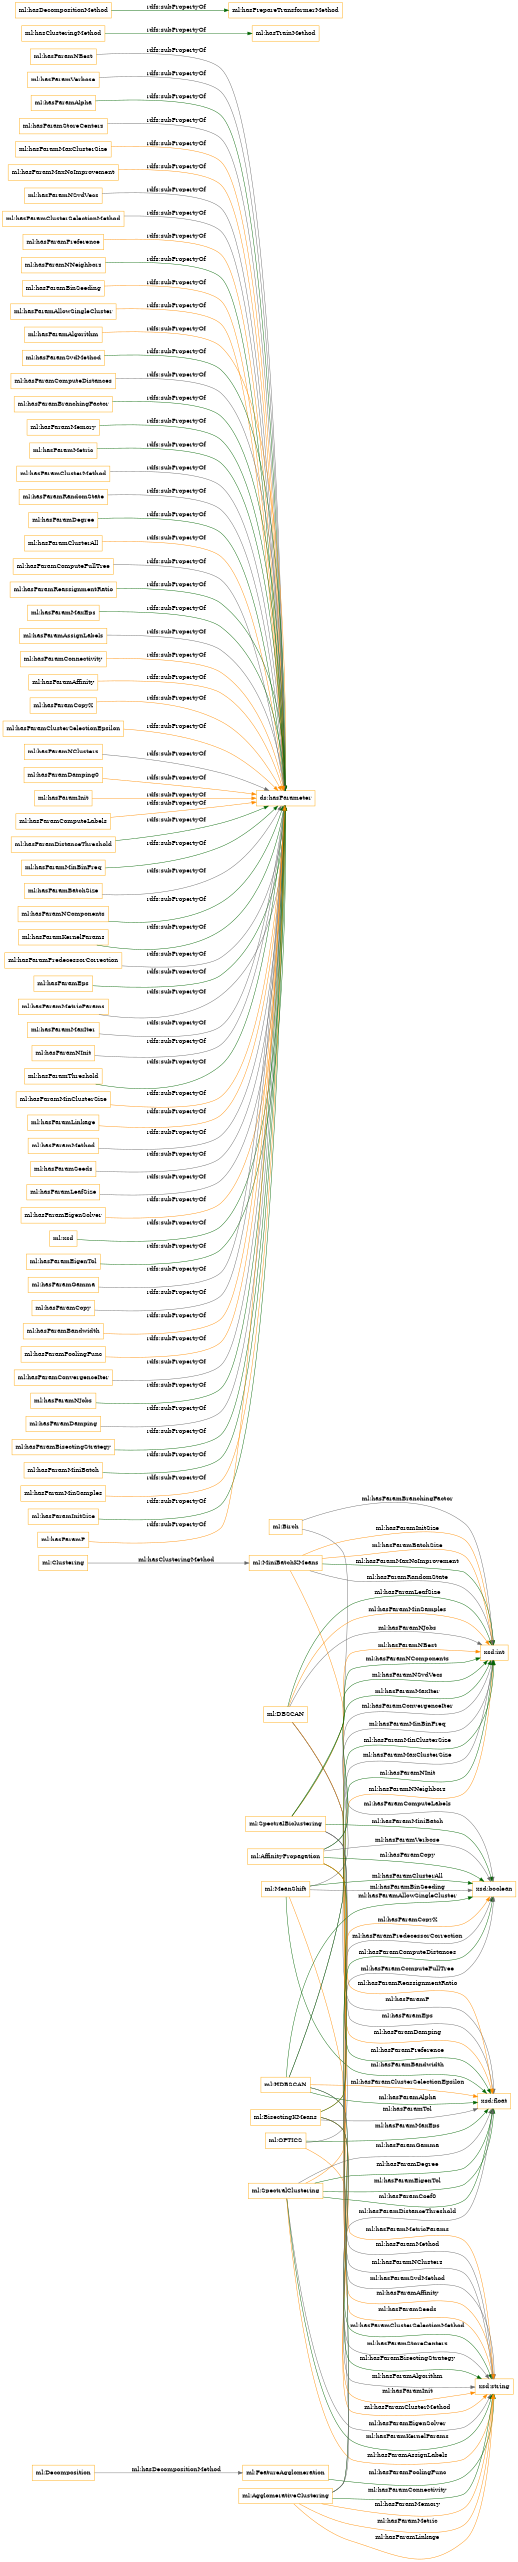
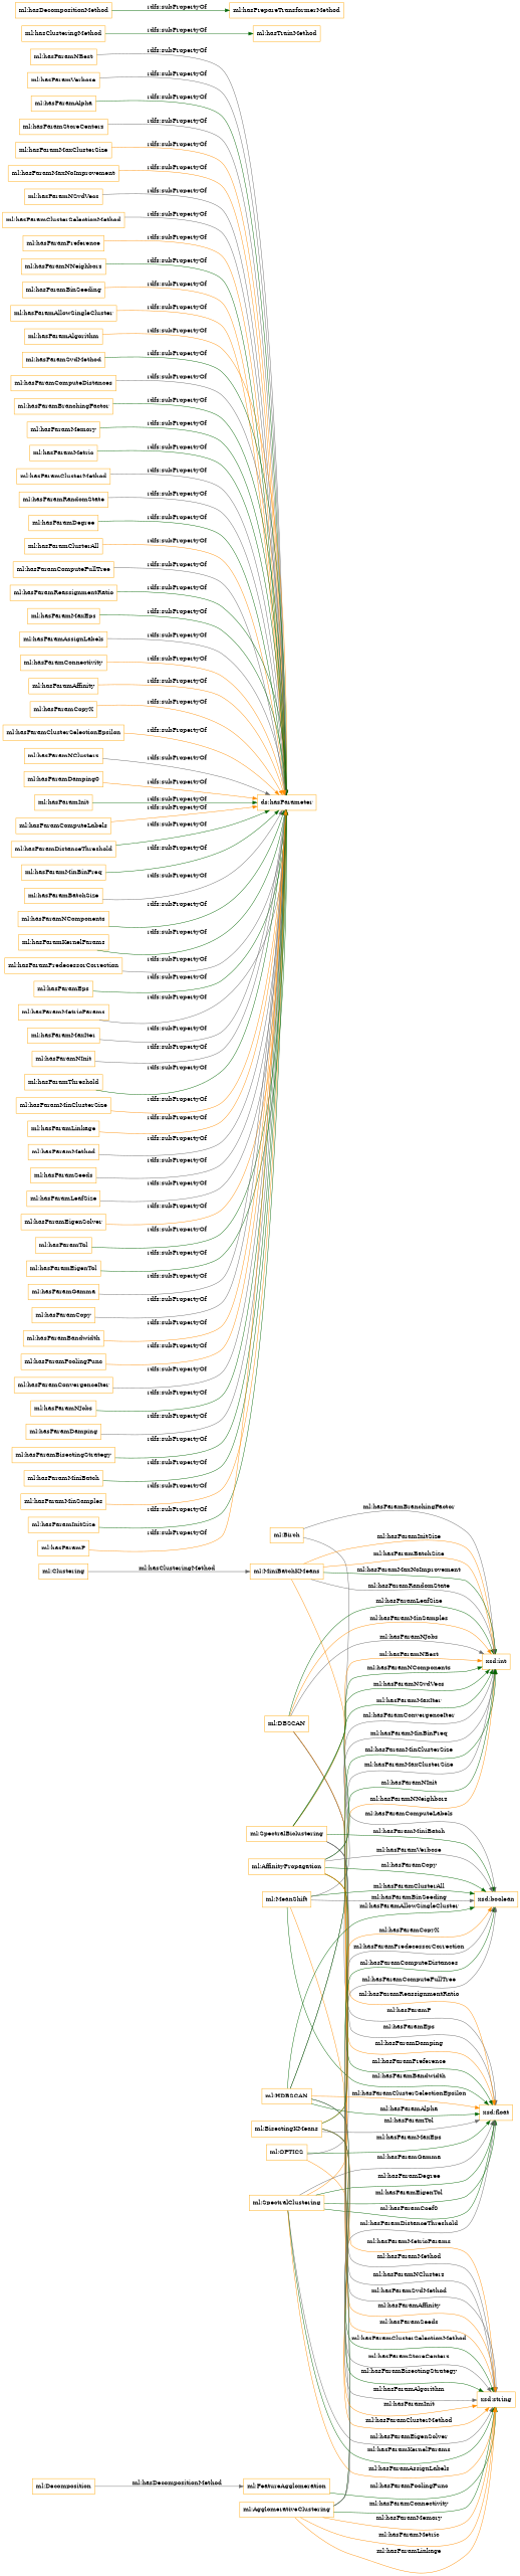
  digraph {
    rankdir=LR
    node [color=orange shape=rectangle]
    edge [color=darkgreen]
    "ml:Birch"
    "xsd:boolean"
    "xsd:int"
    "ml:DBSCAN"
    "xsd:float"
    "xsd:string"
    "ml:SpectralClustering"
    "ml:Clustering"
    "ml:MiniBatchKMeans"
    "ml:FeatureAgglomeration"
    "ml:MeanShift"
    "ml:OPTICS"
    "ml:HDBSCAN"
    "ml:SpectralBiclustering"
    "ml:Decomposition"
    "ml:AffinityPropagation"
    "ml:AgglomerativeClustering"
    "ml:BisectingKMeans"
    "ml:hasParamNBest"
    "ds:hasParameter"
    "ml:hasParamVerbose"
    "ml:hasParamAlpha"
    "ml:hasParamStoreCenters"
    "ml:hasParamMaxClusterSize"
    "ml:hasParamMaxNoImprovement"
    "ml:hasParamNSvdVecs"
    "ml:hasParamClusterSelectionMethod"
    "ml:hasParamPreference"
    "ml:hasParamNNeighbors"
    "ml:hasParamBinSeeding"
    "ml:hasParamAllowSingleCluster"
    "ml:hasParamAlgorithm"
    "ml:hasParamSvdMethod"
    "ml:hasParamComputeDistances"
    "ml:hasParamBranchingFactor"
    "ml:hasParamMemory"
    "ml:hasParamMetric"
    "ml:hasParamClusterMethod"
    "ml:hasParamRandomState"
    "ml:hasParamDegree"
    "ml:hasParamClusterAll"
    "ml:hasParamComputeFullTree"
    "ml:hasParamReassignmentRatio"
    "ml:hasParamMaxEps"
    "ml:hasParamAssignLabels"
    "ml:hasParamConnectivity"
    "ml:hasClusteringMethod"
    "ml:hasTrainMethod"
    "ml:hasParamAffinity"
    "ml:hasParamCopyX"
    "ml:hasParamClusterSelectionEpsilon"
    "ml:hasParamNClusters"
    n53 [label="ml:hasParamDamping0"]
    "ml:hasParamInit"
    "ml:hasParamComputeLabels"
    "ml:hasParamDistanceThreshold"
    "ml:hasParamMinBinFreq"
    "ml:hasParamBatchSize"
    "ml:hasParamNComponents"
    "ml:hasParamKernelParams"
    "ml:hasParamPredecessorCorrection"
    "ml:hasParamEps"
    "ml:hasParamMetricParams"
    "ml:hasParamMaxIter"
    "ml:hasParamNInit"
    "ml:hasParamThreshold"
    "ml:hasParamMinClusterSize"
    "ml:hasParamLinkage"
    "ml:hasParamMethod"
    "ml:hasParamSeeds"
    "ml:hasParamLeafSize"
    "ml:hasParamEigenSolver"
-   "ml:hasParamTol" [label="ml:xsd"]
+   "ml:hasParamTol"
    "ml:hasParamEigenTol"
    "ml:hasParamGamma"
    "ml:hasDecompositionMethod"
    "ml:hasPrepareTransformerMethod"
    "ml:hasParamCopy"
    "ml:hasParamBandwidth"
    "ml:hasParamPoolingFunc"
    "ml:hasParamConvergenceIter"
    "ml:hasParamNJobs"
    "ml:hasParamDamping"
    "ml:hasParamBisectingStrategy"
    "ml:hasParamMiniBatch"
    "ml:hasParamMinSamples"
    "ml:hasParamInitSize"
    "ml:hasParamP"
    "ml:Birch" -> "xsd:boolean" [color=gray40 label="ml:hasParamComputeLabels"]
    "ml:Birch" -> "xsd:int" [color=gray40 label="ml:hasParamBranchingFactor"]
    "ml:DBSCAN" -> "xsd:int" [color=darkorange label="ml:hasParamMinSamples"]
    "ml:DBSCAN" -> "xsd:int" [color=gray40 label="ml:hasParamNJobs"]
    "ml:DBSCAN" -> "xsd:int" [label="ml:hasParamLeafSize"]
    "ml:DBSCAN" -> "xsd:float" [color=gray40 label="ml:hasParamEps"]
    "ml:DBSCAN" -> "xsd:float" [color=gray40 label="ml:hasParamP"]
    "ml:DBSCAN" -> "xsd:string" [color=darkorange label="ml:hasParamMetricParams"]
    "ml:SpectralClustering" -> "xsd:int" [color=darkorange label="ml:hasParamNNeighbors"]
    "ml:SpectralClustering" -> "xsd:float" [color=gray40 label="ml:hasParamGamma"]
    "ml:SpectralClustering" -> "xsd:float" [label="ml:hasParamDegree"]
    "ml:SpectralClustering" -> "xsd:float" [label="ml:hasParamEigenTol"]
    "ml:SpectralClustering" -> "xsd:float" [label="ml:hasParamCoef0"]
    "ml:SpectralClustering" -> "xsd:string" [color=gray40 label="ml:hasParamEigenSolver"]
    "ml:SpectralClustering" -> "xsd:string" [label="ml:hasParamKernelParams"]
    "ml:SpectralClustering" -> "xsd:string" [color=darkorange label="ml:hasParamAssignLabels"]
    "ml:Clustering" -> "ml:MiniBatchKMeans" [color=gray40 label="ml:hasClusteringMethod"]
    "ml:MiniBatchKMeans" -> "xsd:int" [color=darkorange label="ml:hasParamInitSize"]
    "ml:MiniBatchKMeans" -> "xsd:int" [color=darkorange label="ml:hasParamBatchSize"]
    "ml:MiniBatchKMeans" -> "xsd:int" [label="ml:hasParamMaxNoImprovement"]
    "ml:MiniBatchKMeans" -> "xsd:int" [color=gray40 label="ml:hasParamRandomState"]
    "ml:MiniBatchKMeans" -> "xsd:float" [color=darkorange label="ml:hasParamReassignmentRatio"]
    "ml:FeatureAgglomeration" -> "xsd:string" [label="ml:hasParamPoolingFunc"]
    "ml:MeanShift" -> "xsd:boolean" [label="ml:hasParamClusterAll"]
    "ml:MeanShift" -> "xsd:boolean" [color=gray40 label="ml:hasParamBinSeeding"]
    "ml:MeanShift" -> "xsd:int" [color=gray40 label="ml:hasParamMinBinFreq"]
    "ml:MeanShift" -> "xsd:float" [label="ml:hasParamBandwidth"]
    "ml:MeanShift" -> "xsd:string" [color=darkorange label="ml:hasParamSeeds"]
    "ml:OPTICS" -> "xsd:boolean" [color=gray40 label="ml:hasParamPredecessorCorrection"]
    "ml:OPTICS" -> "xsd:float" [label="ml:hasParamMaxEps"]
    "ml:OPTICS" -> "xsd:string" [color=darkorange label="ml:hasParamClusterMethod"]
    "ml:HDBSCAN" -> "xsd:boolean" [label="ml:hasParamAllowSingleCluster"]
    "ml:HDBSCAN" -> "xsd:int" [color=gray40 label="ml:hasParamMaxClusterSize"]
    "ml:HDBSCAN" -> "xsd:int" [label="ml:hasParamMinClusterSize"]
    "ml:HDBSCAN" -> "xsd:float" [label="ml:hasParamAlpha"]
    "ml:HDBSCAN" -> "xsd:float" [color=darkorange label="ml:hasParamClusterSelectionEpsilon"]
    "ml:HDBSCAN" -> "xsd:string" [label="ml:hasParamClusterSelectionMethod"]
    "ml:HDBSCAN" -> "xsd:string" [color=gray40 label="ml:hasParamStoreCenters"]
    "ml:SpectralBiclustering" -> "xsd:boolean" [label="ml:hasParamMiniBatch"]
    "ml:SpectralBiclustering" -> "xsd:int" [color=darkorange label="ml:hasParamNBest"]
    "ml:SpectralBiclustering" -> "xsd:int" [label="ml:hasParamNComponents"]
    "ml:SpectralBiclustering" -> "xsd:int" [label="ml:hasParamNSvdVecs"]
    "ml:SpectralBiclustering" -> "xsd:string" [color=gray40 label="ml:hasParamMethod"]
    "ml:SpectralBiclustering" -> "xsd:string" [color=gray40 label="ml:hasParamNClusters"]
    "ml:SpectralBiclustering" -> "xsd:string" [color=gray40 label="ml:hasParamSvdMethod"]
    "ml:Decomposition" -> "ml:FeatureAgglomeration" [color=gray40 label="ml:hasDecompositionMethod"]
    "ml:AffinityPropagation" -> "xsd:boolean" [label="ml:hasParamCopy"]
    "ml:AffinityPropagation" -> "xsd:boolean" [color=gray40 label="ml:hasParamVerbose"]
    "ml:AffinityPropagation" -> "xsd:int" [color=gray40 label="ml:hasParamConvergenceIter"]
    "ml:AffinityPropagation" -> "xsd:int" [label="ml:hasParamMaxIter"]
    "ml:AffinityPropagation" -> "xsd:float" [color=darkorange label="ml:hasParamDamping"]
    "ml:AffinityPropagation" -> "xsd:float" [label="ml:hasParamPreference"]
    "ml:AffinityPropagation" -> "xsd:string" [color=darkorange label="ml:hasParamAffinity"]
    "ml:AgglomerativeClustering" -> "xsd:boolean" [label="ml:hasParamComputeDistances"]
    "ml:AgglomerativeClustering" -> "xsd:boolean" [color=gray40 label="ml:hasParamComputeFullTree"]
    "ml:AgglomerativeClustering" -> "xsd:float" [color=gray40 label="ml:hasParamDistanceThreshold"]
    "ml:AgglomerativeClustering" -> "xsd:string" [label="ml:hasParamConnectivity"]
    "ml:AgglomerativeClustering" -> "xsd:string" [color=darkorange label="ml:hasParamMemory"]
    "ml:AgglomerativeClustering" -> "xsd:string" [color=darkorange label="ml:hasParamMetric"]
    "ml:AgglomerativeClustering" -> "xsd:string" [color=darkorange label="ml:hasParamLinkage"]
    "ml:BisectingKMeans" -> "xsd:boolean" [color=darkorange label="ml:hasParamCopyX"]
    "ml:BisectingKMeans" -> "xsd:int" [label="ml:hasParamNInit"]
    "ml:BisectingKMeans" -> "xsd:float" [color=gray40 label="ml:hasParamTol"]
    "ml:BisectingKMeans" -> "xsd:string" [color=darkorange label="ml:hasParamInit"]
    "ml:BisectingKMeans" -> "xsd:string" [label="ml:hasParamBisectingStrategy"]
    "ml:BisectingKMeans" -> "xsd:string" [color=gray40 label="ml:hasParamAlgorithm"]
    "ml:hasParamNBest" -> "ds:hasParameter" [color=gray40 label="rdfs:subPropertyOf"]
    "ml:hasParamVerbose" -> "ds:hasParameter" [color=gray40 label="rdfs:subPropertyOf"]
    "ml:hasParamAlpha" -> "ds:hasParameter" [label="rdfs:subPropertyOf"]
    "ml:hasParamStoreCenters" -> "ds:hasParameter" [color=gray40 label="rdfs:subPropertyOf"]
    "ml:hasParamMaxClusterSize" -> "ds:hasParameter" [color=darkorange label="rdfs:subPropertyOf"]
    "ml:hasParamMaxNoImprovement" -> "ds:hasParameter" [color=darkorange label="rdfs:subPropertyOf"]
    "ml:hasParamNSvdVecs" -> "ds:hasParameter" [color=gray40 label="rdfs:subPropertyOf"]
    "ml:hasParamClusterSelectionMethod" -> "ds:hasParameter" [color=gray40 label="rdfs:subPropertyOf"]
    "ml:hasParamPreference" -> "ds:hasParameter" [color=darkorange label="rdfs:subPropertyOf"]
    "ml:hasParamNNeighbors" -> "ds:hasParameter" [label="rdfs:subPropertyOf"]
    "ml:hasParamBinSeeding" -> "ds:hasParameter" [color=darkorange label="rdfs:subPropertyOf"]
    "ml:hasParamAllowSingleCluster" -> "ds:hasParameter" [color=darkorange label="rdfs:subPropertyOf"]
    "ml:hasParamAlgorithm" -> "ds:hasParameter" [color=darkorange label="rdfs:subPropertyOf"]
    "ml:hasParamSvdMethod" -> "ds:hasParameter" [label="rdfs:subPropertyOf"]
    "ml:hasParamComputeDistances" -> "ds:hasParameter" [color=gray40 label="rdfs:subPropertyOf"]
    "ml:hasParamBranchingFactor" -> "ds:hasParameter" [label="rdfs:subPropertyOf"]
    "ml:hasParamMemory" -> "ds:hasParameter" [label="rdfs:subPropertyOf"]
    "ml:hasParamMetric" -> "ds:hasParameter" [label="rdfs:subPropertyOf"]
    "ml:hasParamClusterMethod" -> "ds:hasParameter" [color=gray40 label="rdfs:subPropertyOf"]
    "ml:hasParamRandomState" -> "ds:hasParameter" [color=gray40 label="rdfs:subPropertyOf"]
    "ml:hasParamDegree" -> "ds:hasParameter" [label="rdfs:subPropertyOf"]
    "ml:hasParamClusterAll" -> "ds:hasParameter" [color=darkorange label="rdfs:subPropertyOf"]
    "ml:hasParamComputeFullTree" -> "ds:hasParameter" [color=gray40 label="rdfs:subPropertyOf"]
    "ml:hasParamReassignmentRatio" -> "ds:hasParameter" [label="rdfs:subPropertyOf"]
    "ml:hasParamMaxEps" -> "ds:hasParameter" [label="rdfs:subPropertyOf"]
    "ml:hasParamAssignLabels" -> "ds:hasParameter" [color=gray40 label="rdfs:subPropertyOf"]
    "ml:hasParamConnectivity" -> "ds:hasParameter" [color=darkorange label="rdfs:subPropertyOf"]
    "ml:hasClusteringMethod" -> "ml:hasTrainMethod" [label="rdfs:subPropertyOf"]
    "ml:hasParamAffinity" -> "ds:hasParameter" [color=darkorange label="rdfs:subPropertyOf"]
    "ml:hasParamCopyX" -> "ds:hasParameter" [color=darkorange label="rdfs:subPropertyOf"]
    "ml:hasParamClusterSelectionEpsilon" -> "ds:hasParameter" [color=darkorange label="rdfs:subPropertyOf"]
    "ml:hasParamNClusters" -> "ds:hasParameter" [color=gray40 label="rdfs:subPropertyOf"]
    n53 -> "ds:hasParameter" [color=darkorange label="rdfs:subPropertyOf"]
-   "ml:hasParamInit" -> "ds:hasParameter" [color=darkorange label="rdfs:subPropertyOf"]
+   "ml:hasParamInit" -> "ds:hasParameter" [label="rdfs:subPropertyOf"]
    "ml:hasParamComputeLabels" -> "ds:hasParameter" [color=darkorange label="rdfs:subPropertyOf"]
    "ml:hasParamDistanceThreshold" -> "ds:hasParameter" [label="rdfs:subPropertyOf"]
    "ml:hasParamMinBinFreq" -> "ds:hasParameter" [label="rdfs:subPropertyOf"]
    "ml:hasParamBatchSize" -> "ds:hasParameter" [color=gray40 label="rdfs:subPropertyOf"]
    "ml:hasParamNComponents" -> "ds:hasParameter" [label="rdfs:subPropertyOf"]
    "ml:hasParamKernelParams" -> "ds:hasParameter" [label="rdfs:subPropertyOf"]
    "ml:hasParamPredecessorCorrection" -> "ds:hasParameter" [color=gray40 label="rdfs:subPropertyOf"]
    "ml:hasParamEps" -> "ds:hasParameter" [label="rdfs:subPropertyOf"]
    "ml:hasParamMetricParams" -> "ds:hasParameter" [color=gray40 label="rdfs:subPropertyOf"]
    "ml:hasParamMaxIter" -> "ds:hasParameter" [color=gray40 label="rdfs:subPropertyOf"]
    "ml:hasParamNInit" -> "ds:hasParameter" [color=gray40 label="rdfs:subPropertyOf"]
    "ml:hasParamThreshold" -> "ds:hasParameter" [label="rdfs:subPropertyOf"]
    "ml:hasParamMinClusterSize" -> "ds:hasParameter" [color=darkorange label="rdfs:subPropertyOf"]
    "ml:hasParamLinkage" -> "ds:hasParameter" [color=darkorange label="rdfs:subPropertyOf"]
    "ml:hasParamMethod" -> "ds:hasParameter" [color=gray40 label="rdfs:subPropertyOf"]
    "ml:hasParamSeeds" -> "ds:hasParameter" [color=gray40 label="rdfs:subPropertyOf"]
    "ml:hasParamLeafSize" -> "ds:hasParameter" [color=gray40 label="rdfs:subPropertyOf"]
    "ml:hasParamEigenSolver" -> "ds:hasParameter" [color=darkorange label="rdfs:subPropertyOf"]
    "ml:hasParamTol" -> "ds:hasParameter" [label="rdfs:subPropertyOf"]
    "ml:hasParamEigenTol" -> "ds:hasParameter" [label="rdfs:subPropertyOf"]
    "ml:hasParamGamma" -> "ds:hasParameter" [color=gray40 label="rdfs:subPropertyOf"]
    "ml:hasDecompositionMethod" -> "ml:hasPrepareTransformerMethod" [label="rdfs:subPropertyOf"]
    "ml:hasParamCopy" -> "ds:hasParameter" [color=gray40 label="rdfs:subPropertyOf"]
    "ml:hasParamBandwidth" -> "ds:hasParameter" [color=darkorange label="rdfs:subPropertyOf"]
    "ml:hasParamPoolingFunc" -> "ds:hasParameter" [color=darkorange label="rdfs:subPropertyOf"]
    "ml:hasParamConvergenceIter" -> "ds:hasParameter" [color=gray40 label="rdfs:subPropertyOf"]
    "ml:hasParamNJobs" -> "ds:hasParameter" [label="rdfs:subPropertyOf"]
    "ml:hasParamDamping" -> "ds:hasParameter" [color=gray40 label="rdfs:subPropertyOf"]
    "ml:hasParamBisectingStrategy" -> "ds:hasParameter" [label="rdfs:subPropertyOf"]
    "ml:hasParamMiniBatch" -> "ds:hasParameter" [label="rdfs:subPropertyOf"]
    "ml:hasParamMinSamples" -> "ds:hasParameter" [color=darkorange label="rdfs:subPropertyOf"]
    "ml:hasParamInitSize" -> "ds:hasParameter" [label="rdfs:subPropertyOf"]
    "ml:hasParamP" -> "ds:hasParameter" [color=darkorange label="rdfs:subPropertyOf"]
  }
